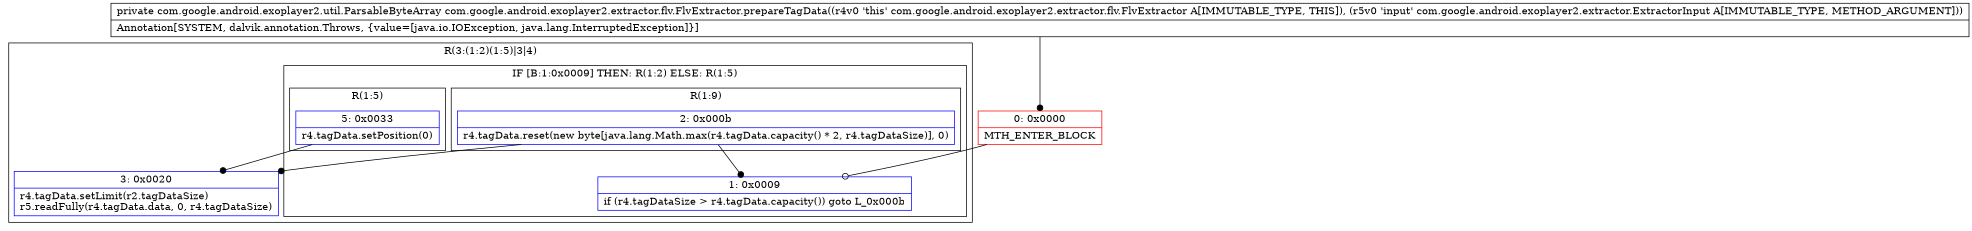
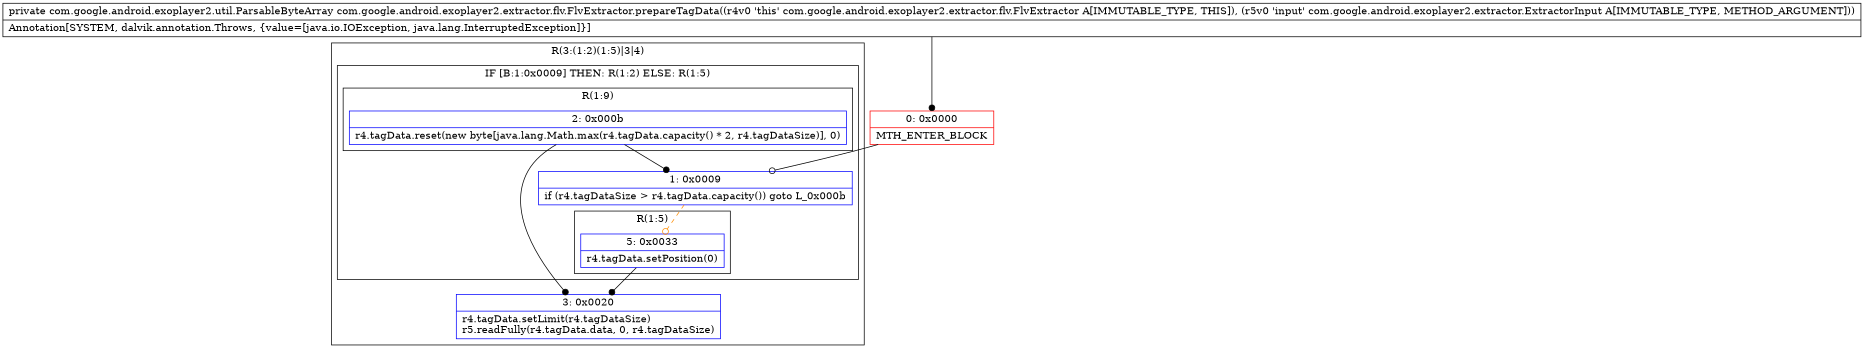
  digraph {
    node [color=blue shape=record]
    edge [arrowhead=dot color=black]
    n1 [label="{2\:\ 0x000b|r4.tagData.reset(new byte[java.lang.Math.max(r4.tagData.capacity() * 2, r4.tagDataSize)], 0)\l}"]
    n2 [label="{5\:\ 0x0033|r4.tagData.setPosition(0)\l}"]
    n3 [label="{1\:\ 0x0009|if (r4.tagDataSize \> r4.tagData.capacity()) goto L_0x000b\l}"]
-   n4 [label="{3\:\ 0x0020|r4.tagData.setLimit(r2.tagDataSize)\lr5.readFully(r4.tagData.data, 0, r4.tagDataSize)\l}"]
+   n4 [label="{3\:\ 0x0020|r4.tagData.setLimit(r4.tagDataSize)\lr5.readFully(r4.tagData.data, 0, r4.tagDataSize)\l}"]
    n5 [color=red label="{0\:\ 0x0000|MTH_ENTER_BLOCK\l}"]
    n6 [label="{private com.google.android.exoplayer2.util.ParsableByteArray com.google.android.exoplayer2.extractor.flv.FlvExtractor.prepareTagData((r4v0 'this' com.google.android.exoplayer2.extractor.flv.FlvExtractor A[IMMUTABLE_TYPE, THIS]), (r5v0 'input' com.google.android.exoplayer2.extractor.ExtractorInput A[IMMUTABLE_TYPE, METHOD_ARGUMENT]))  | Annotation[SYSTEM, dalvik.annotation.Throws, \{value=[java.io.IOException, java.lang.InterruptedException]\}]\l}" color=""]
    subgraph cluster_1 {
      label="R(3:(1:2)(1:5)|3|4)"
      n4
      subgraph cluster_2 {
        label="IF [B:1:0x0009] THEN: R(1:2) ELSE: R(1:5)"
        n3
        subgraph cluster_3 {
          label="R(1:9)"
          n1
        }
        subgraph cluster_4 {
          label="R(1:5)"
          n2
        }
      }
    }
    n1 -> n3
    n1 -> n4
    n2 -> n4
+   n3 -> n2 [arrowhead=odot color=darkorange style=dashed]
    n5 -> n3 [arrowhead=odot]
    n6 -> n5
  }
